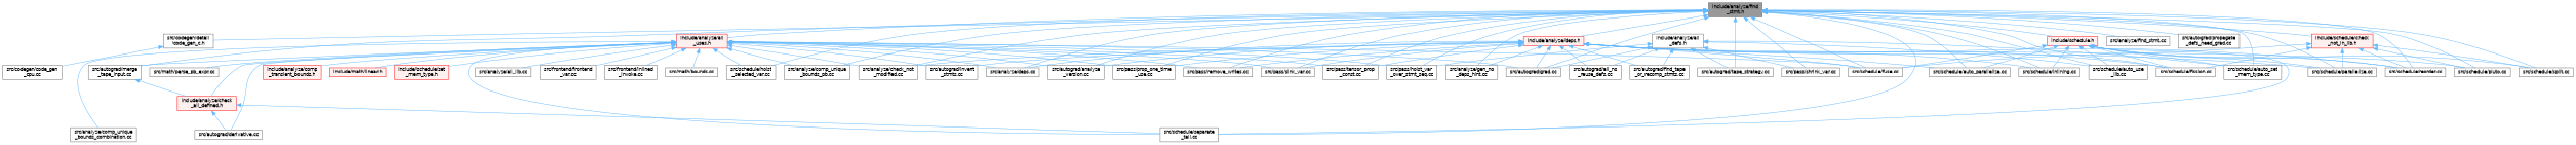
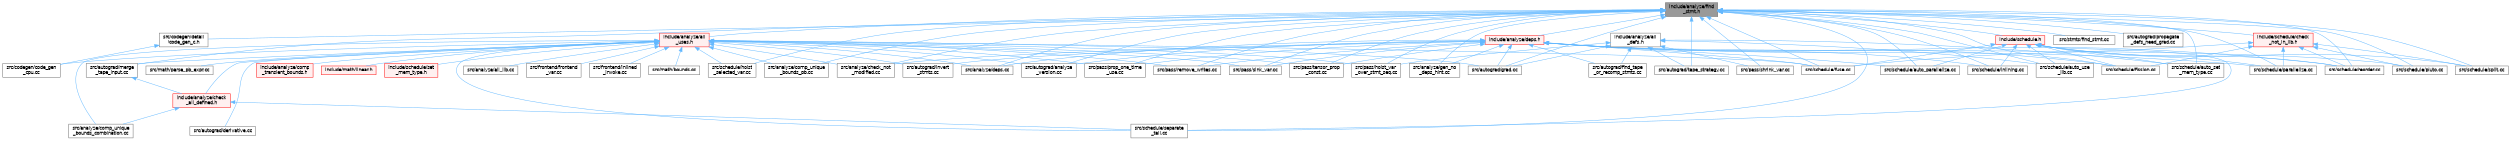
  digraph {
    node [color=grey40 fillcolor=white fontname=Helvetica fontsize=10 shape=box style=filled]
    edge [color=steelblue1 dir=back fontname=Helvetica fontsize=10 labelfontname=Helvetica labelfontsize=10 style=solid]
    n1 [color=gray40 fillcolor=grey60 fontcolor=black height=0.2 label="include/analyze/find\l_stmt.h" width=0.4]
    n2 [height=0.2 label="src/autograd/grad.cc" width=0.4]
    n3 [height=0.2 label="src/autograd/tape_strategy.cc" width=0.4]
    n4 [height=0.2 label="src/pass/hoist_var\l_over_stmt_seq.cc" width=0.4]
    n5 [height=0.2 label="src/pass/shrink_var.cc" width=0.4]
    n6 [height=0.2 label="src/schedule/auto_set\l_mem_type.cc" width=0.4]
    n7 [height=0.2 label="src/schedule/auto_use\l_lib.cc" width=0.4]
    n8 [color=red fillcolor="#FFF0F0" height=0.2 label="include/analyze/all\l_uses.h" width=0.4]
    n9 [height=0.2 label="src/autograd/merge\l_tape_input.cc" width=0.4]
    n10 [height=0.2 label="src/schedule/separate\l_tail.cc" width=0.4]
    n11 [height=0.2 label="src/analyze/check_not\l_modified.cc" width=0.4]
    n12 [height=0.2 label="src/analyze/deps.cc" width=0.4]
    n13 [height=0.2 label="src/autograd/analyze\l_version.cc" width=0.4]
    n14 [height=0.2 label="src/pass/prop_one_time\l_use.cc" width=0.4]
    n15 [height=0.2 label="src/pass/remove_writes.cc" width=0.4]
    n16 [height=0.2 label="src/pass/sink_var.cc" width=0.4]
    n17 [height=0.2 label="src/pass/tensor_prop\l_const.cc" width=0.4]
    n18 [height=0.2 label="src/schedule/fuse.cc" width=0.4]
    n19 [height=0.2 label="src/schedule/hoist\l_selected_var.cc" width=0.4]
    n20 [color=red fillcolor="#FFF0F0" height=0.2 label="include/analyze/deps.h" width=0.4]
    n21 [height=0.2 label="src/analyze/gen_no\l_deps_hint.cc" width=0.4]
    n22 [height=0.2 label="src/schedule/auto_parallelize.cc" width=0.4]
    n23 [height=0.2 label="src/schedule/fission.cc" width=0.4]
    n24 [height=0.2 label="src/schedule/inlining.cc" width=0.4]
    n25 [height=0.2 label="src/schedule/parallelize.cc" width=0.4]
    n26 [height=0.2 label="src/schedule/pluto.cc" width=0.4]
    n27 [height=0.2 label="src/schedule/reorder.cc" width=0.4]
    n28 [color=red fillcolor="#FFF0F0" height=0.2 label="include/schedule.h" width=0.4]
    n29 [height=0.2 label="src/schedule/split.cc" width=0.4]
    n30 [color=red fillcolor="#FFF0F0" height=0.2 label="include/schedule/check\l_not_in_lib.h" width=0.4]
-   n31 [height=0.2 label="src/analyze/find_stmt.cc" width=0.4]
+   n31 [height=0.2 label="src/stmts/find_stmt.cc" width=0.4]
    n32 [height=0.2 label="src/autograd/propagate\l_defs_need_grad.cc" width=0.4]
    n33 [height=0.2 label="src/codegen/detail\l/code_gen_c.h" width=0.4]
    n34 [height=0.2 label="src/analyze/comp_unique\l_bounds_pb.cc" width=0.4]
    n35 [height=0.2 label="include/analyze/all\l_defs.h" width=0.4]
-   n36 [height=0.2 label="src/autograd/all_no\l_reuse_defs.cc" width=0.4]
    n37 [height=0.2 label="src/autograd/find_tape\l_or_recomp_stmts.cc" width=0.4]
    n38 [color=red fillcolor="#FFF0F0" height=0.2 label="include/analyze/check\l_all_defined.h" width=0.4]
    n39 [height=0.2 label="src/analyze/comp_unique\l_bounds_combination.cc" width=0.4]
    n40 [color=red fillcolor="#FFF0F0" height=0.2 label="include/analyze/comp\l_transient_bounds.h" width=0.4]
    n41 [color=red fillcolor="#FFF0F0" height=0.2 label="include/math/linear.h" width=0.4]
    n42 [color=red fillcolor="#FFF0F0" height=0.2 label="include/schedule/set\l_mem_type.h" width=0.4]
    n43 [height=0.2 label="src/analyze/all_lib.cc" width=0.4]
    n44 [height=0.2 label="src/autograd/derivative.cc" width=0.4]
    n45 [height=0.2 label="src/autograd/invert\l_stmts.cc" width=0.4]
    n46 [height=0.2 label="src/codegen/code_gen\l_cpu.cc" width=0.4]
    n47 [height=0.2 label="src/frontend/frontend\l_var.cc" width=0.4]
    n48 [height=0.2 label="src/frontend/inlined\l_invoke.cc" width=0.4]
    n49 [height=0.2 label="src/math/bounds.cc" width=0.4]
    n50 [height=0.2 label="src/math/parse_pb_expr.cc" width=0.4]
    n1 -> n2
    n1 -> n3
    n1 -> n4
    n1 -> n5
    n1 -> n6
    n1 -> n7
    n1 -> n8
    n1 -> n9
    n1 -> n10
    n1 -> n11
    n1 -> n12
    n1 -> n13
    n1 -> n14
    n1 -> n15
    n1 -> n16
    n1 -> n17
    n1 -> n18
    n1 -> n19
    n1 -> n20
    n1 -> n21
    n1 -> n22
    n1 -> n23
    n1 -> n24
    n1 -> n25
    n1 -> n26
    n1 -> n27
    n1 -> n28
    n1 -> n29
    n1 -> n30
    n1 -> n31
    n1 -> n32
    n1 -> n33
    n1 -> n34
    n8 -> n2
    n8 -> n4
    n8 -> n9
    n8 -> n10
    n8 -> n11
    n8 -> n12
    n8 -> n13
    n8 -> n14
    n8 -> n15
    n8 -> n16
    n8 -> n17
    n8 -> n18
    n8 -> n19
    n8 -> n34
    n8 -> n38
    n8 -> n39
    n8 -> n40
    n8 -> n41
    n8 -> n42
    n8 -> n43
    n8 -> n44
    n8 -> n45
+   n8 -> n46
    n8 -> n47
    n8 -> n48
    n8 -> n49
    n8 -> n50
    n9 -> n38
    n20 -> n2
    n20 -> n11
    n20 -> n12
    n20 -> n13
    n20 -> n14
    n20 -> n15
    n20 -> n16
    n20 -> n17
    n20 -> n18
    n20 -> n21
    n20 -> n22
    n20 -> n23
    n20 -> n24
    n20 -> n25
    n20 -> n26
    n20 -> n27
-   n20 -> n36
    n20 -> n37
    n20 -> n45
    n28 -> n6
    n28 -> n7
    n28 -> n10
    n28 -> n18
    n28 -> n22
    n28 -> n23
    n28 -> n24
    n28 -> n25
    n28 -> n27
    n28 -> n29
    n30 -> n18
    n30 -> n23
    n30 -> n25
    n30 -> n26
    n30 -> n27
    n30 -> n29
    n33 -> n46
    n35 -> n2
    n35 -> n3
    n35 -> n4
    n35 -> n5
    n35 -> n6
    n35 -> n7
-   n35 -> n36
    n35 -> n37
    n38 -> n10
-   n38 -> n44
+   n38 -> n39
  }
